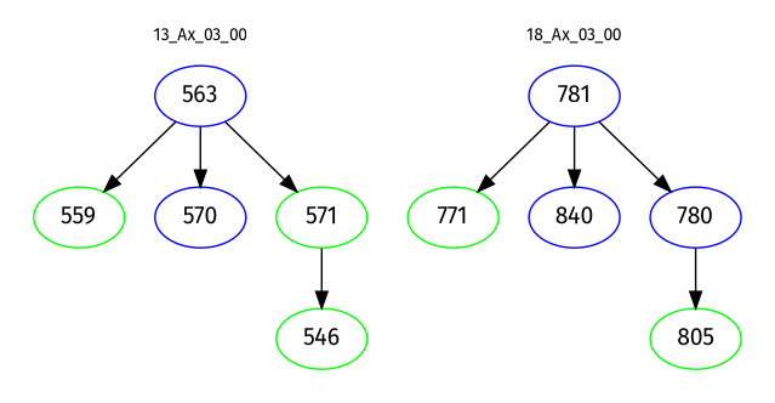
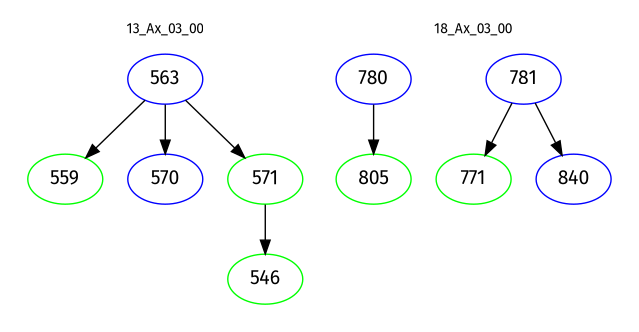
  digraph {
    fontname="Fira Sans"
    node [color=blue fontname="Fira Sans"]
    edge [color=black fontname="Fira Sans"]
    n1 [label=563]
    n2 [color=green label=559]
    n3 [label=570]
    n4 [color=green label=571]
    n5 [color=green label=546]
    n6 [label=781]
    n7 [color=green label=771]
    n8 [label=840]
    n9 [label=780]
    n10 [color=green label=805]
    subgraph cluster_1 {
      color=white
      fontsize=10
      label="13_Ax_03_00"
      n1
      n2
      n3
      n4
      n5
    }
    subgraph cluster_2 {
      color=white
      fontsize=10
      label="18_Ax_03_00"
      n6
      n7
      n8
      n9
      n10
    }
    n1 -> n2
    n1 -> n3
    n1 -> n4
    n4 -> n5
    n6 -> n7
    n6 -> n8
-   n6 -> n9
    n9 -> n10
  }
